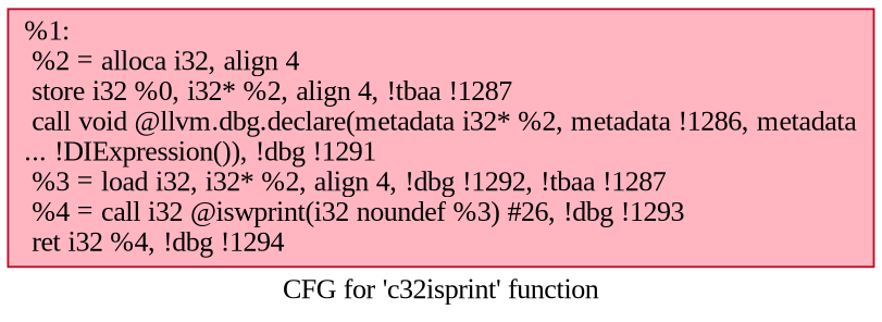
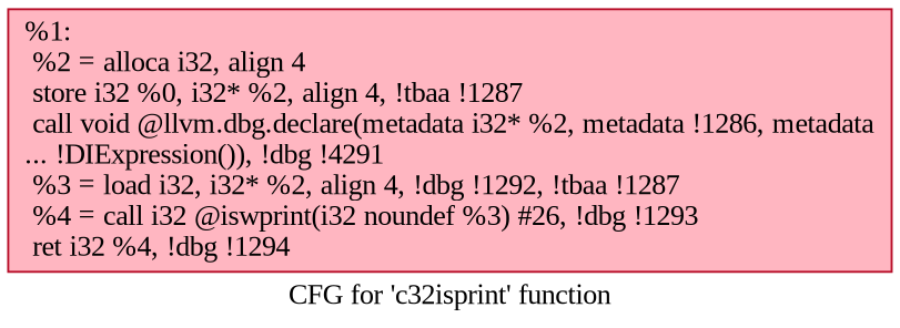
  digraph {
    label="CFG for 'c32isprint' function"
    fontname="Liberation Serif"
-   n1 [color="#b70d28ff" fillcolor=lightpink label="{%1:\l  %2 = alloca i32, align 4\l  store i32 %0, i32* %2, align 4, !tbaa !1287\l  call void @llvm.dbg.declare(metadata i32* %2, metadata !1286, metadata\l... !DIExpression()), !dbg !1291\l  %3 = load i32, i32* %2, align 4, !dbg !1292, !tbaa !1287\l  %4 = call i32 @iswprint(i32 noundef %3) #26, !dbg !1293\l  ret i32 %4, !dbg !1294\l}" shape=record style=filled fontname="Liberation Serif"]
+   n1 [color="#b70d28ff" fillcolor=lightpink label="{%1:\l  %2 = alloca i32, align 4\l  store i32 %0, i32* %2, align 4, !tbaa !1287\l  call void @llvm.dbg.declare(metadata i32* %2, metadata !1286, metadata\l... !DIExpression()), !dbg !4291\l  %3 = load i32, i32* %2, align 4, !dbg !1292, !tbaa !1287\l  %4 = call i32 @iswprint(i32 noundef %3) #26, !dbg !1293\l  ret i32 %4, !dbg !1294\l}" shape=record style=filled fontname="Liberation Serif"]
  }
